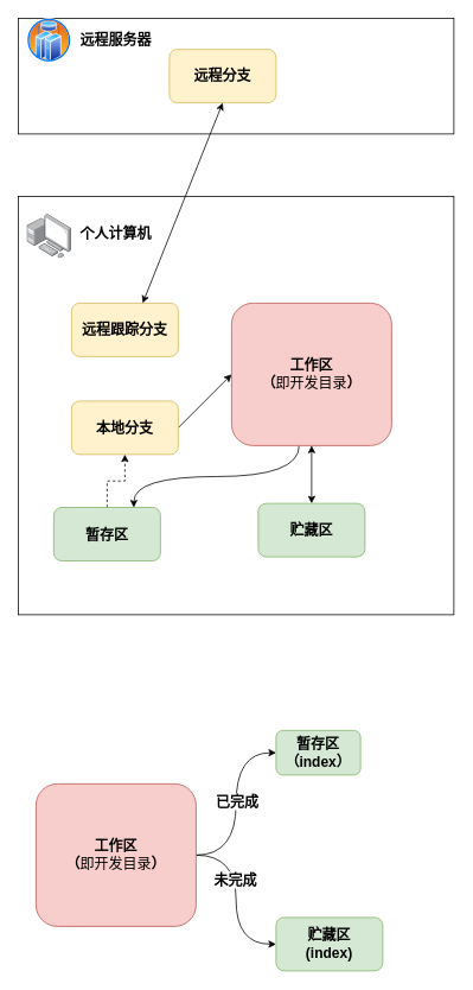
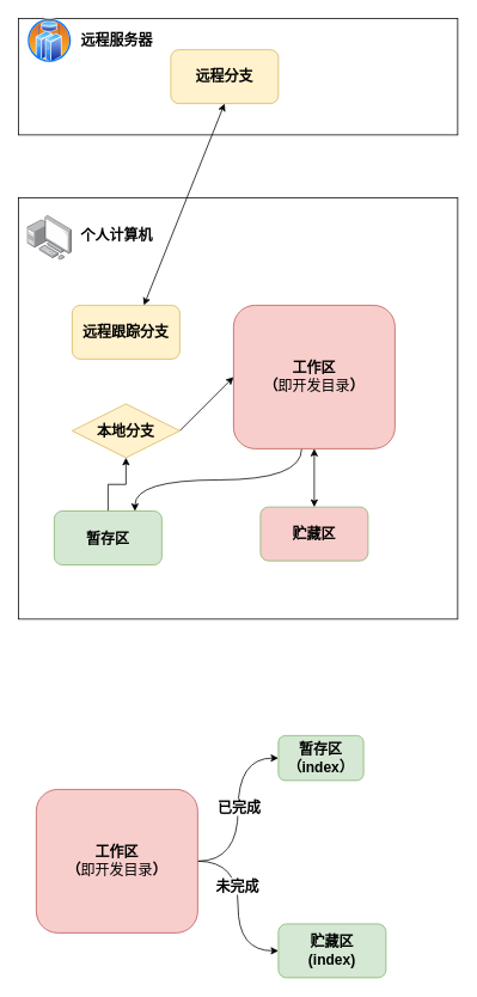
  <mxCell id="0" />
  <mxCell id="1" parent="0" />
  <mxCell id="2" value="" style="rounded=0;whiteSpace=wrap;html=1;" vertex="1" parent="1"><mxGeometry x="20" y="20" width="490" height="130" as="geometry" /></mxCell>
  <mxCell id="3" value="&lt;font style=&quot;font-size: 16px;&quot;&gt;&lt;b&gt;远程分支&lt;/b&gt;&lt;/font&gt;" style="rounded=1;whiteSpace=wrap;html=1;fillColor=#fff2cc;strokeColor=#d6b656;" vertex="1" parent="1"><mxGeometry x="190" y="55" width="120" height="60" as="geometry" /></mxCell>
  <mxCell id="4" value="" style="rounded=0;whiteSpace=wrap;html=1;" vertex="1" parent="1"><mxGeometry x="20" y="220" width="490" height="470" as="geometry" /></mxCell>
  <mxCell id="5" value="&lt;b&gt;&lt;font style=&quot;font-size: 16px;&quot;&gt;远程服务器&lt;/font&gt;&lt;/b&gt;" style="text;html=1;strokeColor=none;fillColor=none;align=center;verticalAlign=middle;whiteSpace=wrap;rounded=0;" vertex="1" parent="1"><mxGeometry x="80" y="25" width="100" height="40" as="geometry" /></mxCell>
  <mxCell id="6" value="" style="image;aspect=fixed;perimeter=ellipsePerimeter;html=1;align=center;shadow=0;dashed=0;spacingTop=3;image=img/lib/active_directory/cluster_server.svg;" vertex="1" parent="1"><mxGeometry x="30" y="20" width="50" height="50" as="geometry" /></mxCell>
  <mxCell id="7" value="" style="image;points=[];aspect=fixed;html=1;align=center;shadow=0;dashed=0;image=img/lib/allied_telesis/computer_and_terminals/Personal_Computer_with_Server.svg;" vertex="1" parent="1"><mxGeometry x="30" y="240" width="50" height="50" as="geometry" /></mxCell>
  <mxCell id="8" value="&lt;font style=&quot;font-size: 16px;&quot;&gt;&lt;b&gt;个人计算机&lt;/b&gt;&lt;/font&gt;" style="text;html=1;strokeColor=none;fillColor=none;align=center;verticalAlign=middle;whiteSpace=wrap;rounded=0;" vertex="1" parent="1"><mxGeometry x="85" y="260" width="90" height="4" as="geometry" /></mxCell>
  <mxCell id="9" value="&lt;font style=&quot;font-size: 16px;&quot;&gt;&lt;b&gt;远程跟踪分支&lt;/b&gt;&lt;/font&gt;" style="rounded=1;whiteSpace=wrap;html=1;fillColor=#fff2cc;strokeColor=#d6b656;" vertex="1" parent="1"><mxGeometry x="80" y="340" width="120" height="60" as="geometry" /></mxCell>
  <mxCell id="10" style="rounded=0;orthogonalLoop=1;jettySize=auto;html=1;exitX=1;exitY=0.5;exitDx=0;exitDy=0;entryX=0;entryY=0.5;entryDx=0;entryDy=0;" edge="1" parent="1" source="11" target="13"><mxGeometry relative="1" as="geometry" /></mxCell>
- <mxCell id="11" value="&lt;font style=&quot;font-size: 16px;&quot;&gt;&lt;b&gt;本地分支&lt;/b&gt;&lt;/font&gt;" style="rounded=1;whiteSpace=wrap;html=1;fillColor=#fff2cc;strokeColor=#d6b656;" vertex="1" parent="1"><mxGeometry x="80" y="450" width="120" height="60" as="geometry" /></mxCell>
+ <mxCell id="11" value="&lt;font style=&quot;font-size: 16px;&quot;&gt;&lt;b&gt;本地分支&lt;/b&gt;&lt;/font&gt;" style="rhombus;whiteSpace=wrap;html=1;fillColor=#fff2cc;strokeColor=#d6b656;" vertex="1" parent="1"><mxGeometry x="80" y="450" width="120" height="60" as="geometry" /></mxCell>
  <mxCell id="12" style="edgeStyle=orthogonalEdgeStyle;rounded=0;orthogonalLoop=1;jettySize=auto;html=1;exitX=0.422;exitY=1;exitDx=0;exitDy=0;entryX=0.75;entryY=0;entryDx=0;entryDy=0;curved=1;exitPerimeter=0;" edge="1" parent="1" source="13" target="15"><mxGeometry relative="1" as="geometry" /></mxCell>
  <mxCell id="13" value="&lt;font style=&quot;font-size: 16px;&quot;&gt;&lt;b&gt;工作区&lt;br&gt;（&lt;/b&gt;即开发目录&lt;b&gt;）&lt;br&gt;&lt;/b&gt;&lt;/font&gt;" style="rounded=1;whiteSpace=wrap;html=1;fillColor=#f8cecc;strokeColor=#b85450;" vertex="1" parent="1"><mxGeometry x="260" y="340" width="180" height="160" as="geometry" /></mxCell>
- <mxCell id="14" style="edgeStyle=orthogonalEdgeStyle;rounded=0;orthogonalLoop=1;jettySize=auto;html=1;exitX=0.5;exitY=0;exitDx=0;exitDy=0;entryX=0.5;entryY=1;entryDx=0;entryDy=0;dashed=1;" edge="1" parent="1" source="15" target="11"><mxGeometry relative="1" as="geometry" /></mxCell>
+ <mxCell id="14" style="edgeStyle=orthogonalEdgeStyle;rounded=0;orthogonalLoop=1;jettySize=auto;html=1;exitX=0.5;exitY=0;exitDx=0;exitDy=0;entryX=0.5;entryY=1;entryDx=0;entryDy=0;" edge="1" parent="1" source="15" target="11"><mxGeometry relative="1" as="geometry" /></mxCell>
  <mxCell id="15" value="&lt;font style=&quot;font-size: 16px;&quot;&gt;&lt;b&gt;暂存区&lt;/b&gt;&lt;/font&gt;" style="rounded=1;whiteSpace=wrap;html=1;fillColor=#d5e8d4;strokeColor=#82b366;" vertex="1" parent="1"><mxGeometry x="60" y="569.5" width="120" height="60" as="geometry" /></mxCell>
- <mxCell id="16" value="&lt;font style=&quot;font-size: 16px;&quot;&gt;&lt;b&gt;贮藏区&lt;/b&gt;&lt;/font&gt;" style="rounded=1;whiteSpace=wrap;html=1;fillColor=#d5e8d4;strokeColor=#82b366;" vertex="1" parent="1"><mxGeometry x="290" y="565" width="120" height="60" as="geometry" /></mxCell>
+ <mxCell id="16" value="&lt;font style=&quot;font-size: 16px;&quot;&gt;&lt;b&gt;贮藏区&lt;/b&gt;&lt;/font&gt;" style="rounded=1;whiteSpace=wrap;html=1;fillColor=#f8cecc;strokeColor=#82b366;" vertex="1" parent="1"><mxGeometry x="290" y="565" width="120" height="60" as="geometry" /></mxCell>
  <mxCell id="17" value="" style="endArrow=classic;startArrow=classic;html=1;rounded=0;entryX=0.5;entryY=1;entryDx=0;entryDy=0;" edge="1" parent="1" target="3"><mxGeometry width="50" height="50" relative="1" as="geometry"><mxPoint x="160" y="340" as="sourcePoint" /><mxPoint x="210" y="290" as="targetPoint" /></mxGeometry></mxCell>
  <mxCell id="18" value="" style="endArrow=classic;startArrow=classic;html=1;rounded=0;entryX=0.5;entryY=0;entryDx=0;entryDy=0;" edge="1" parent="1" source="13" target="16"><mxGeometry width="50" height="50" relative="1" as="geometry"><mxPoint x="560" y="540" as="sourcePoint" /><mxPoint x="610" y="490" as="targetPoint" /></mxGeometry></mxCell>
  <mxCell id="19" style="edgeStyle=orthogonalEdgeStyle;rounded=0;orthogonalLoop=1;jettySize=auto;html=1;exitX=1;exitY=0.5;exitDx=0;exitDy=0;entryX=0;entryY=0.5;entryDx=0;entryDy=0;curved=1;" edge="1" parent="1" source="23" target="25"><mxGeometry relative="1" as="geometry" /></mxCell>
  <mxCell id="20" value="未完成" style="edgeLabel;html=1;align=center;verticalAlign=middle;resizable=0;points=[];fontStyle=1;fontSize=16;" vertex="1" connectable="0" parent="19"><mxGeometry x="-0.242" y="-2" relative="1" as="geometry"><mxPoint as="offset" /></mxGeometry></mxCell>
  <mxCell id="21" style="edgeStyle=orthogonalEdgeStyle;rounded=0;orthogonalLoop=1;jettySize=auto;html=1;exitX=1;exitY=0.5;exitDx=0;exitDy=0;entryX=0;entryY=0.5;entryDx=0;entryDy=0;curved=1;" edge="1" parent="1" source="23" target="24"><mxGeometry relative="1" as="geometry" /></mxCell>
  <mxCell id="22" value="已完成" style="edgeLabel;html=1;align=center;verticalAlign=middle;resizable=0;points=[];fontStyle=1;fontSize=16;" vertex="1" connectable="0" parent="21"><mxGeometry x="0.03" relative="1" as="geometry"><mxPoint as="offset" /></mxGeometry></mxCell>
  <mxCell id="23" value="&lt;font style=&quot;font-size: 16px;&quot;&gt;&lt;b&gt;工作区&lt;br&gt;（&lt;/b&gt;即开发目录&lt;b&gt;）&lt;br&gt;&lt;/b&gt;&lt;/font&gt;" style="rounded=1;whiteSpace=wrap;html=1;fillColor=#f8cecc;strokeColor=#b85450;" vertex="1" parent="1"><mxGeometry x="40" y="880" width="180" height="160" as="geometry" /></mxCell>
  <mxCell id="24" value="&lt;font style=&quot;font-size: 16px;&quot;&gt;&lt;b&gt;暂存区&lt;br&gt;（index）&lt;br&gt;&lt;/b&gt;&lt;/font&gt;" style="rounded=1;whiteSpace=wrap;html=1;fillColor=#d5e8d4;strokeColor=#82b366;" vertex="1" parent="1"><mxGeometry x="310" y="820" width="95" height="50" as="geometry" /></mxCell>
  <mxCell id="25" value="&lt;font style=&quot;font-size: 16px;&quot;&gt;&lt;b&gt;贮藏区&lt;br&gt;(index)&lt;br&gt;&lt;/b&gt;&lt;/font&gt;" style="rounded=1;whiteSpace=wrap;html=1;fillColor=#d5e8d4;strokeColor=#82b366;" vertex="1" parent="1"><mxGeometry x="310" y="1030" width="120" height="60" as="geometry" /></mxCell>
